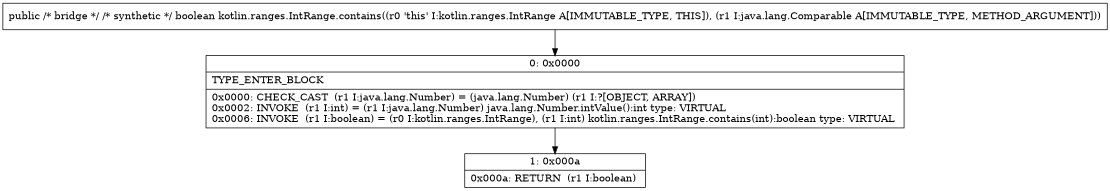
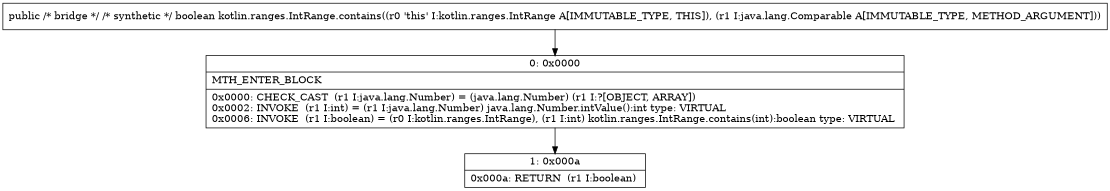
  digraph {
    node [shape=record]
-   n1 [label="{0\:\ 0x0000|TYPE_ENTER_BLOCK\l|0x0000: CHECK_CAST  (r1 I:java.lang.Number) = (java.lang.Number) (r1 I:?[OBJECT, ARRAY]) \l0x0002: INVOKE  (r1 I:int) = (r1 I:java.lang.Number) java.lang.Number.intValue():int type: VIRTUAL \l0x0006: INVOKE  (r1 I:boolean) = (r0 I:kotlin.ranges.IntRange), (r1 I:int) kotlin.ranges.IntRange.contains(int):boolean type: VIRTUAL \l}"]
+   n1 [label="{0\:\ 0x0000|MTH_ENTER_BLOCK\l|0x0000: CHECK_CAST  (r1 I:java.lang.Number) = (java.lang.Number) (r1 I:?[OBJECT, ARRAY]) \l0x0002: INVOKE  (r1 I:int) = (r1 I:java.lang.Number) java.lang.Number.intValue():int type: VIRTUAL \l0x0006: INVOKE  (r1 I:boolean) = (r0 I:kotlin.ranges.IntRange), (r1 I:int) kotlin.ranges.IntRange.contains(int):boolean type: VIRTUAL \l}"]
    n2 [label="{1\:\ 0x000a|0x000a: RETURN  (r1 I:boolean) \l}"]
    n3 [label="{public \/* bridge *\/ \/* synthetic *\/ boolean kotlin.ranges.IntRange.contains((r0 'this' I:kotlin.ranges.IntRange A[IMMUTABLE_TYPE, THIS]), (r1 I:java.lang.Comparable A[IMMUTABLE_TYPE, METHOD_ARGUMENT])) }"]
    n1 -> n2
    n3 -> n1
  }
